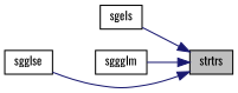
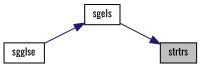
  digraph {
    fontname=Oswald
    rankdir=RL
    node [color=black fillcolor=white fontname=Oswald fontsize=10 shape=record style=filled]
    edge [color=midnightblue dir=back fontname=Oswald fontsize=10 labelfontname=Helvetica labelfontsize=10 style=solid]
    n1 [fillcolor=grey75 fontcolor=black height=0.2 label=strtrs width=0.4]
    n2 [height=0.2 label=sgels width=0.4]
-   n3 [height=0.2 label=sggglm width=0.4]
    n4 [height=0.2 label=sgglse width=0.4]
    n1 -> n2
-   n1 -> n3
-   n1 -> n4
+   n2 -> n4
  }
